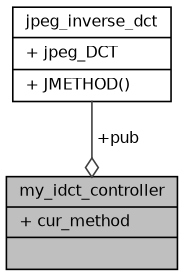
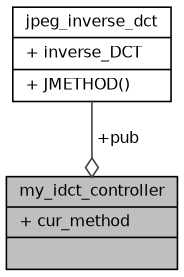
  digraph {
    node [color=black fontname=Helvetica fontsize=10 shape=record style=filled]
    n1 [fillcolor=grey75 fontcolor=black height=0.2 label="{my_idct_controller\n|+ cur_method\l|}" width=0.4]
-   n2 [fillcolor=white height=0.2 label="{jpeg_inverse_dct\n|+ jpeg_DCT\l|+ JMETHOD()\l}" width=0.4]
+   n2 [fillcolor=white height=0.2 label="{jpeg_inverse_dct\n|+ inverse_DCT\l|+ JMETHOD()\l}" width=0.4]
    n2 -> n1 [arrowhead=odiamond color=grey25 fontname=Helvetica fontsize=10 label=" +pub" labelfontname=Helvetica labelfontsize=10 style=solid]
  }
